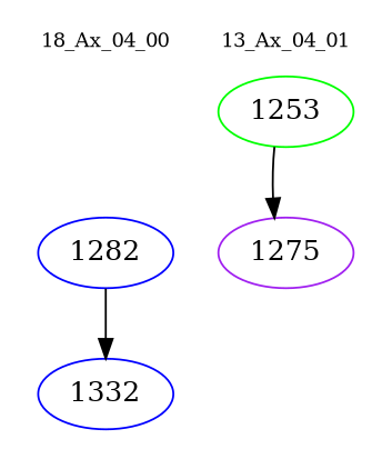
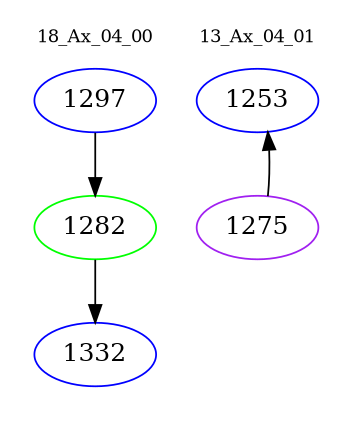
  digraph {
    node [color=blue]
    edge [color=black]
-   n2 [label=1282]
+   n1 [label=1297]
+   n2 [color=green label=1282]
    n3 [label=1332]
-   n4 [color=green label=1253]
+   n4 [label=1253]
    n5 [color=purple label=1275]
    subgraph cluster_1 {
      color=white
      fontsize=10
      label="18_Ax_04_00"
+     n1
      n2
      n3
    }
    subgraph cluster_2 {
      color=white
      fontsize=10
      label="13_Ax_04_01"
      n4
      n5
    }
+   n1 -> n2
    n2 -> n3
-   n4 -> n5
+   n5 -> n4
  }
